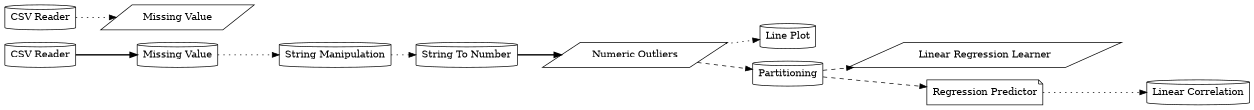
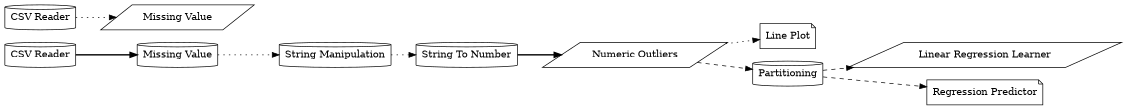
  digraph {
    rankdir=LR
    node [shape=cylinder]
    edge [style=dotted]
    n1 [label="CSV Reader"]
    n2 [label="Missing Value"]
    n3 [label="String Manipulation"]
    n4 [label="String To Number"]
-   n5 [label="Line Plot"]
+   n5 [label="Line Plot" shape=note]
    n6 [label="Numeric Outliers" shape=parallelogram]
    n7 [label=Partitioning]
    n8 [label="Linear Regression Learner" shape=parallelogram]
    n9 [label="Regression Predictor" shape=note]
-   n10 [label="Linear Correlation"]
    n11 [label="CSV Reader"]
    n12 [label="Missing Value" shape=parallelogram]
    n1 -> n2 [style=bold]
    n2 -> n3
    n3 -> n4
    n4 -> n6 [style=bold]
    n6 -> n5
    n6 -> n7 [style=dashed]
    n7 -> n8 [style=dashed]
    n7 -> n9 [style=dashed]
-   n9 -> n10
    n11 -> n12
  }
